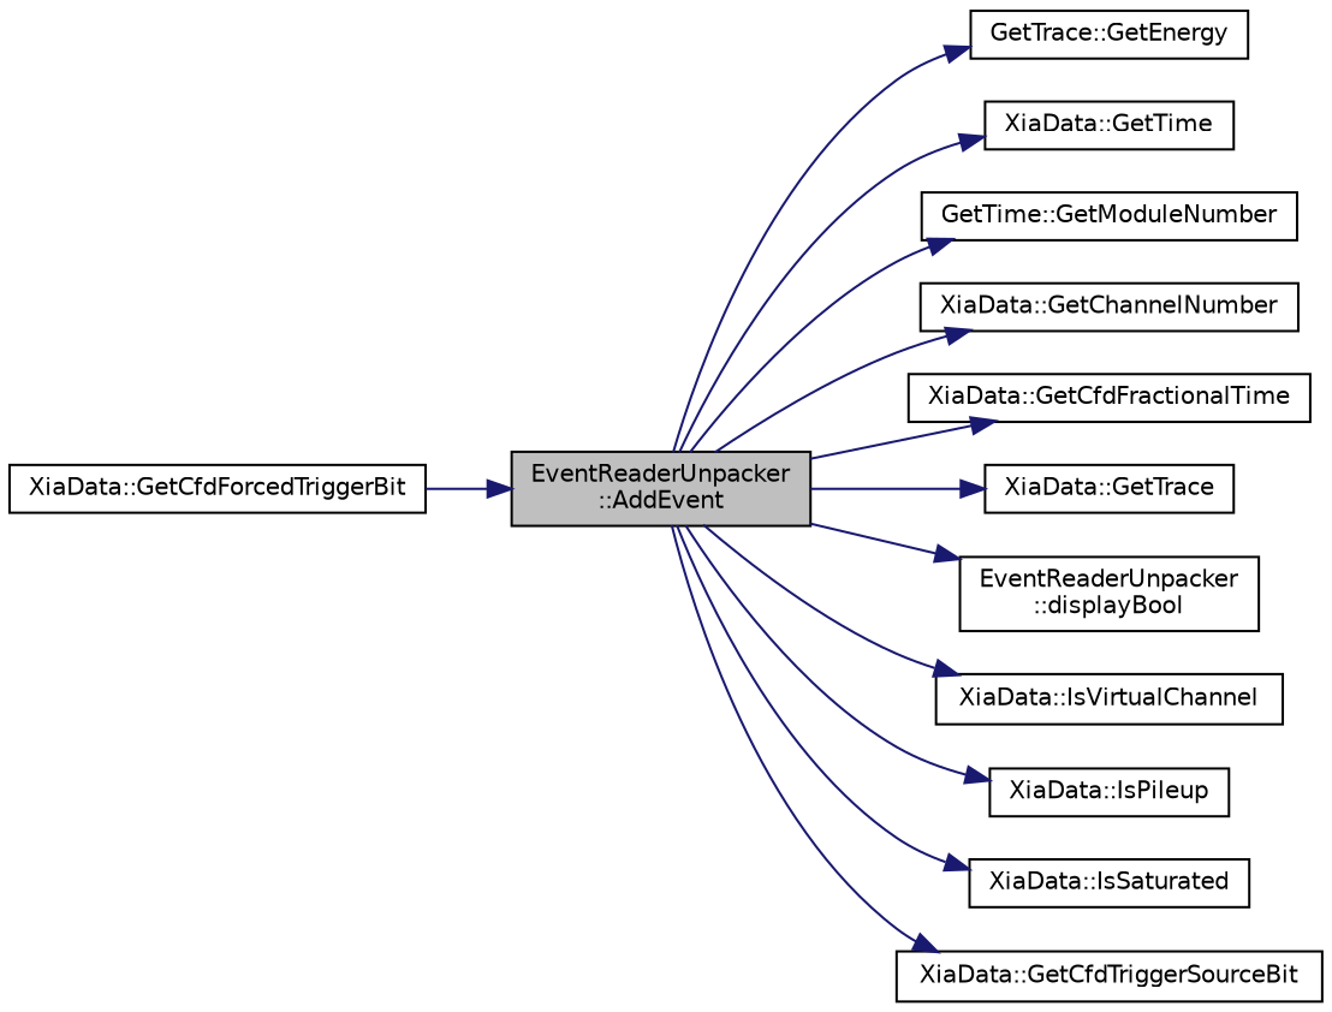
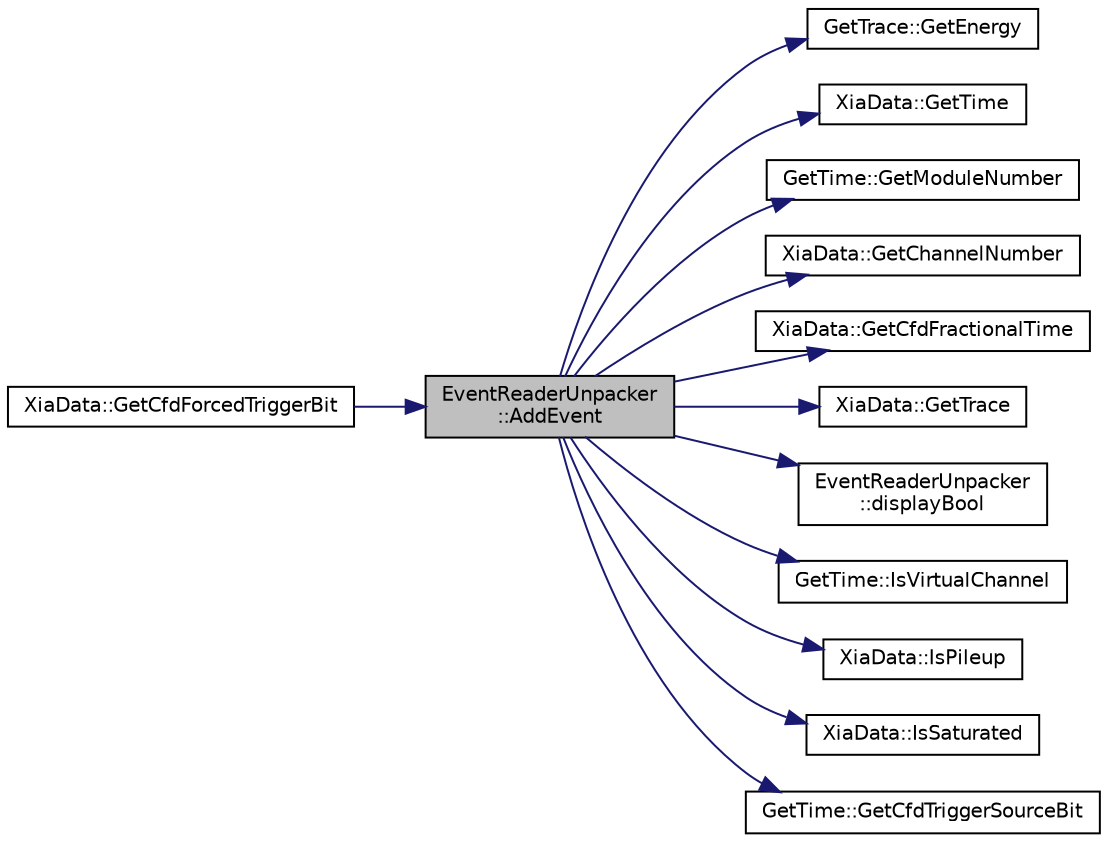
  digraph {
    rankdir=LR
    node [color=black fillcolor=white fontname=Helvetica fontsize=10 shape=record style=filled]
    edge [color=midnightblue fontname=Helvetica fontsize=10 labelfontname=Helvetica labelfontsize=10 style=solid]
    n1 [fillcolor=grey75 fontcolor=black height=0.2 label="EventReaderUnpacker\l::AddEvent" width=0.4]
    n2 [height=0.2 label="GetTrace::GetEnergy" width=0.4]
    n3 [height=0.2 label="XiaData::GetTime" width=0.4]
    n4 [height=0.2 label="GetTime::GetModuleNumber" width=0.4]
    n5 [height=0.2 label="XiaData::GetChannelNumber" width=0.4]
    n6 [height=0.2 label="XiaData::GetCfdFractionalTime" width=0.4]
    n7 [height=0.2 label="XiaData::GetTrace" width=0.4]
    n8 [height=0.2 label="EventReaderUnpacker\l::displayBool" width=0.4]
-   n9 [height=0.2 label="XiaData::IsVirtualChannel" width=0.4]
+   n9 [height=0.2 label="GetTime::IsVirtualChannel" width=0.4]
    n10 [height=0.2 label="XiaData::IsPileup" width=0.4]
    n11 [height=0.2 label="XiaData::IsSaturated" width=0.4]
-   n12 [height=0.2 label="XiaData::GetCfdTriggerSourceBit" width=0.4]
+   n12 [height=0.2 label="GetTime::GetCfdTriggerSourceBit" width=0.4]
    n13 [height=0.2 label="XiaData::GetCfdForcedTriggerBit" width=0.4]
    n1 -> n2
    n1 -> n3
    n1 -> n4
    n1 -> n5
    n1 -> n6
    n1 -> n7
    n1 -> n8
    n1 -> n9
    n1 -> n10
    n1 -> n11
    n1 -> n12
    n13 -> n1
  }
